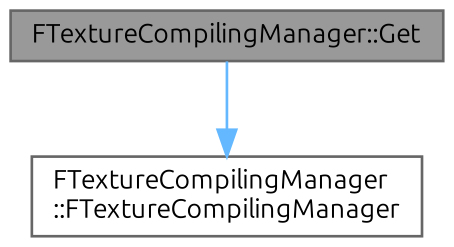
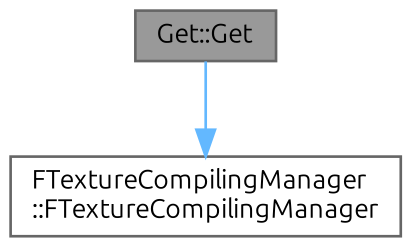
  digraph {
    rankdir=TB
    fontname=Ubuntu
    node [fontname=Ubuntu fontsize=10 shape=box style=filled]
-   n1 [color=gray40 fillcolor=grey60 fontcolor=black height=0.2 label="FTextureCompilingManager::Get" width=0.4]
+   n1 [color=gray40 fillcolor=grey60 fontcolor=black height=0.2 label="Get::Get" width=0.4]
    n2 [color=grey40 fillcolor=white height=0.2 label="FTextureCompilingManager\l::FTextureCompilingManager" width=0.4]
    n1 -> n2 [color=steelblue1 fontname=Ubuntu fontsize=10 labelfontname=Helvetica labelfontsize=10 style=solid]
  }
